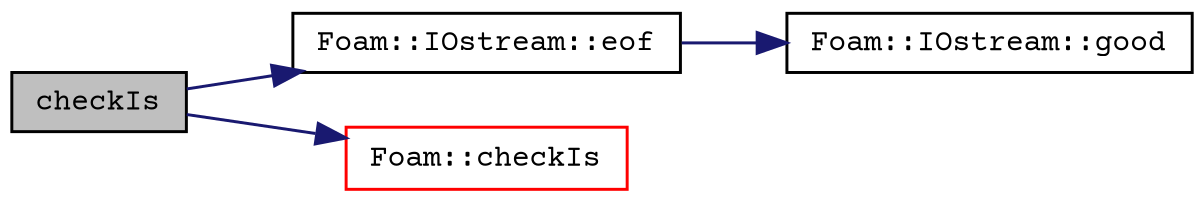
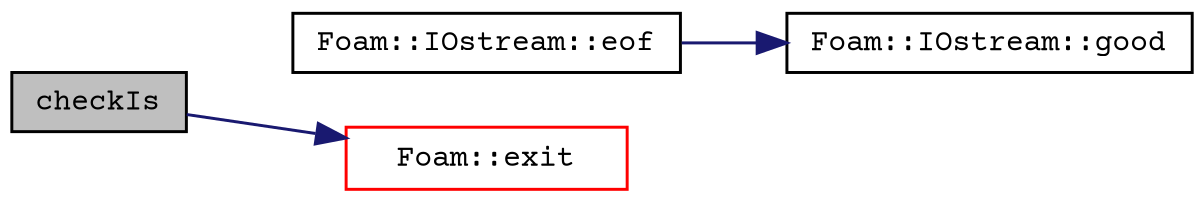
  digraph {
    fontname="Courier Prime"
    rankdir=LR
    node [color=black fontname="Courier Prime" fontsize=10 shape=record]
    edge [color=midnightblue fontname="Courier Prime" fontsize=10 labelfontname=Helvetica labelfontsize=10 style=solid]
    n1 [fillcolor=grey75 fontcolor=black height=0.2 label=checkIs style=filled width=0.4]
    n2 [height=0.2 label="Foam::IOstream::eof" width=0.4]
-   n3 [color=red height=0.2 label="Foam::checkIs" width=0.4]
+   n3 [color=red height=0.2 label="Foam::exit" width=0.4]
    n4 [height=0.2 label="Foam::IOstream::good" width=0.4]
-   n1 -> n2
    n1 -> n3
    n2 -> n4
  }
